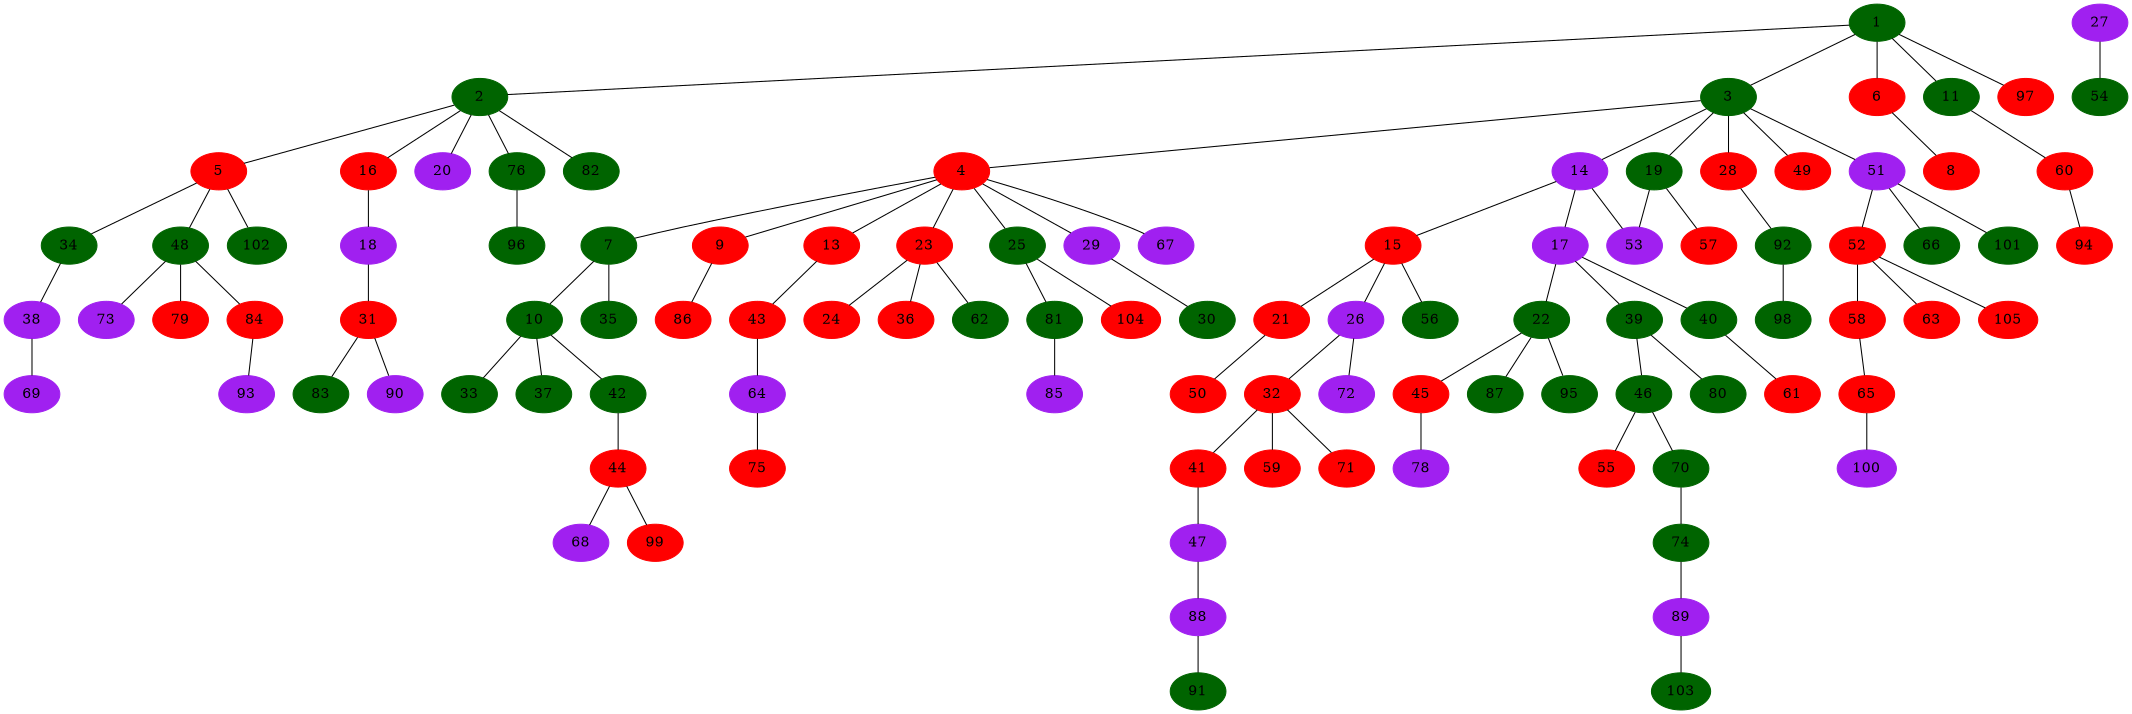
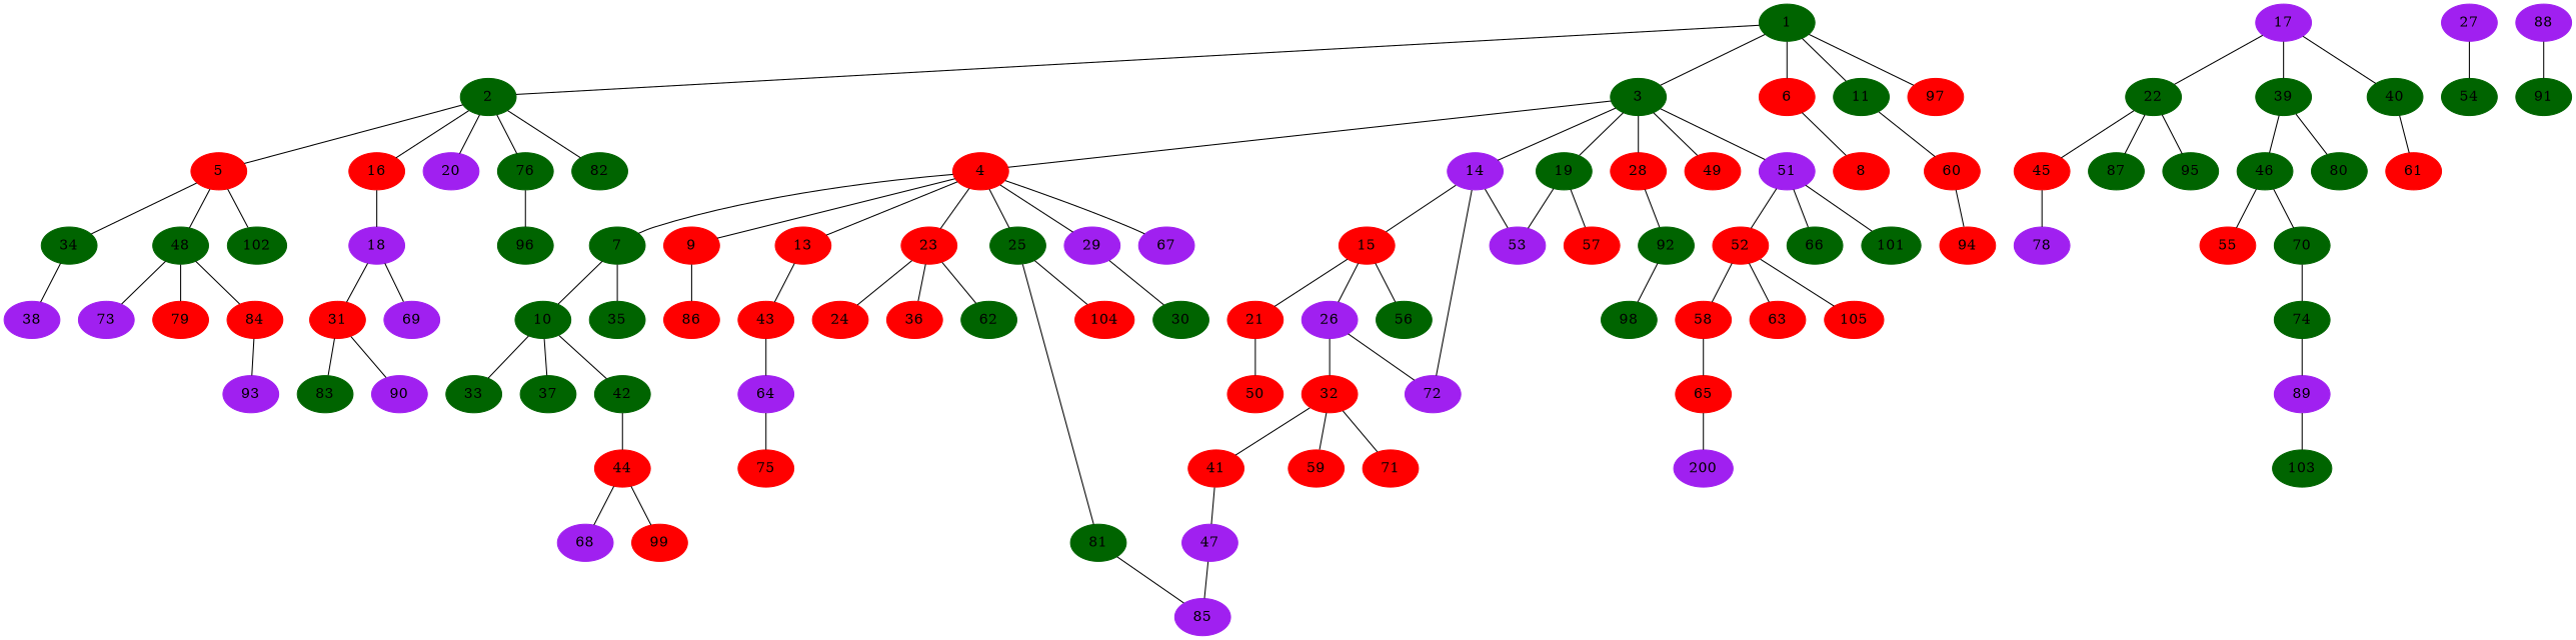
  graph {
    node [color=red style=filled]
    1 [color=darkgreen]
    2 [color=darkgreen]
    3 [color=darkgreen]
    6
    11 [color=darkgreen]
    97
    5
    16
    20 [color=purple]
    76 [color=darkgreen]
    82 [color=darkgreen]
    4
    14 [color=purple]
    19 [color=darkgreen]
    28
    49
    51 [color=purple]
    8
    60
    34 [color=darkgreen]
    48 [color=darkgreen]
    102 [color=darkgreen]
    18 [color=purple]
    96 [color=darkgreen]
    7 [color=darkgreen]
    9
    13
    23
    25 [color=darkgreen]
    29 [color=purple]
    67 [color=purple]
    15
    17 [color=purple]
    53 [color=purple]
    57
    92 [color=darkgreen]
    52
    66 [color=darkgreen]
    101 [color=darkgreen]
    10 [color=darkgreen]
    35 [color=darkgreen]
    86
    43
    24
    36
    62 [color=darkgreen]
    81 [color=darkgreen]
    104
    30 [color=darkgreen]
    38 [color=purple]
    73 [color=purple]
    79
    84
    33 [color=darkgreen]
    37 [color=darkgreen]
    42 [color=darkgreen]
    44
    94
    64 [color=purple]
    21
    26 [color=purple]
    56 [color=darkgreen]
    22 [color=darkgreen]
    39 [color=darkgreen]
    40 [color=darkgreen]
    27 [color=purple]
    54 [color=darkgreen]
    50
    32
    72 [color=purple]
    31
    45
    87 [color=darkgreen]
    95 [color=darkgreen]
    46 [color=darkgreen]
    80 [color=darkgreen]
    61
    83 [color=darkgreen]
    90 [color=purple]
    78 [color=purple]
    85 [color=purple]
    41
    59
    71
    98 [color=darkgreen]
    47 [color=purple]
    69 [color=purple]
    55
    70 [color=darkgreen]
    88 [color=purple]
    68 [color=purple]
    99
    75
    74 [color=darkgreen]
    91 [color=darkgreen]
    93 [color=purple]
    58
    63
    105
    65
-   100 [color=purple]
+   100 [color=purple label=200]
    89 [color=purple]
    103 [color=darkgreen]
    1 -- 2
    1 -- 3
    1 -- 6
    1 -- 11
    1 -- 97
    2 -- 5
    2 -- 16
    2 -- 20
    2 -- 76
    2 -- 82
    3 -- 4
    3 -- 14
    3 -- 19
    3 -- 28
    3 -- 49
    3 -- 51
    6 -- 8
    11 -- 60
    5 -- 34
    5 -- 48
    5 -- 102
    16 -- 18
    76 -- 96
    4 -- 7
    4 -- 9
    4 -- 13
    4 -- 23
    4 -- 25
    4 -- 29
    4 -- 67
    14 -- 15
-   14 -- 17
+   14 -- 72
    14 -- 53
    19 -- 53
    19 -- 57
    28 -- 92
    51 -- 52
    51 -- 66
    51 -- 101
    60 -- 94
    34 -- 38
    48 -- 73
    48 -- 79
    48 -- 84
    18 -- 31
    7 -- 10
    7 -- 35
    9 -- 86
    13 -- 43
    23 -- 24
    23 -- 36
    23 -- 62
    25 -- 81
    25 -- 104
    29 -- 30
    15 -- 21
    15 -- 26
    15 -- 56
    17 -- 22
    17 -- 39
    17 -- 40
    92 -- 98
    52 -- 58
    52 -- 63
    52 -- 105
    10 -- 33
    10 -- 37
    10 -- 42
    43 -- 64
    81 -- 85
-   38 -- 69
+   18 -- 69
    84 -- 93
    42 -- 44
    44 -- 68
    44 -- 99
    64 -- 75
    21 -- 50
    26 -- 32
    26 -- 72
    22 -- 45
    22 -- 87
    22 -- 95
    39 -- 46
    39 -- 80
    40 -- 61
    27 -- 54
    32 -- 41
    32 -- 59
    32 -- 71
    31 -- 83
    31 -- 90
    45 -- 78
    46 -- 55
    46 -- 70
    41 -- 47
-   47 -- 88
+   47 -- 85
    70 -- 74
    88 -- 91
    74 -- 89
    58 -- 65
    65 -- 100
    89 -- 103
  }
